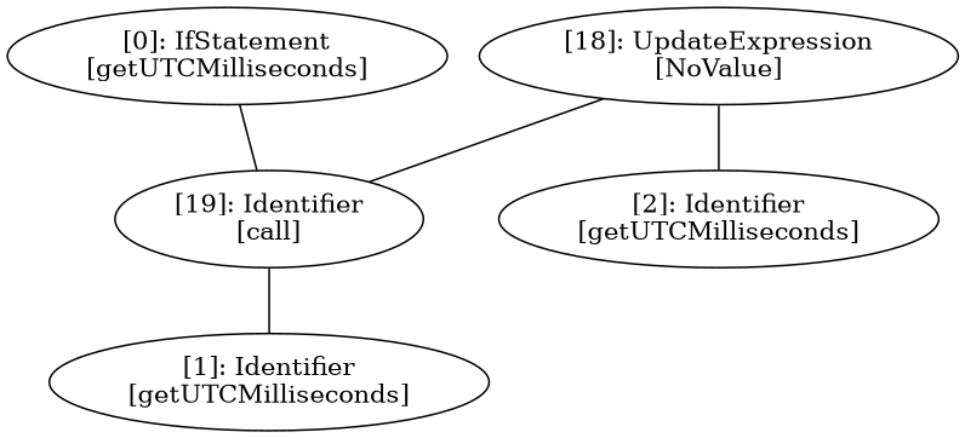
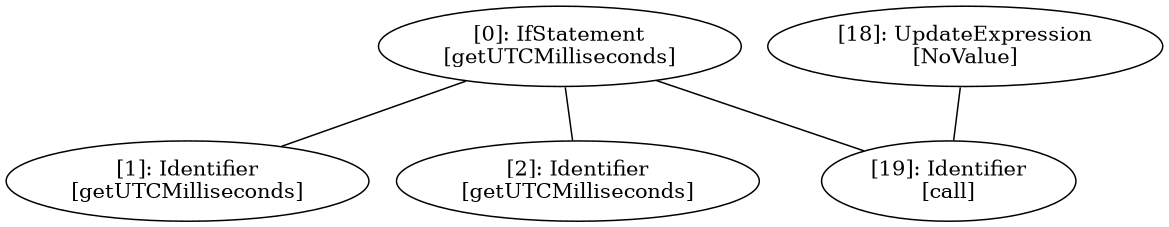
  graph {
    fontname="DejaVu Serif"
    node [fontname="DejaVu Serif"]
    edge [fontname="DejaVu Serif"]
    n1 [label="[0]: IfStatement\n[getUTCMilliseconds]"]
    n2 [label="[1]: Identifier\n[getUTCMilliseconds]"]
    n3 [label="[2]: Identifier\n[getUTCMilliseconds]"]
    n4 [label="[19]: Identifier\n[call]"]
    n5 [label="[18]: UpdateExpression\n[NoValue]"]
-   n4 -- n2
-   n5 -- n3
+   n1 -- n2
+   n1 -- n3
    n1 -- n4
    n5 -- n4
  }
